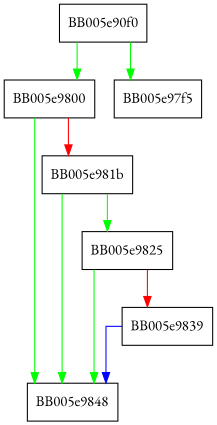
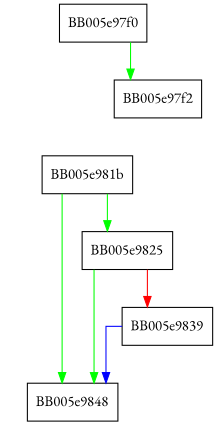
  digraph {
    fontname="EB Garamond"
    splines=ortho
    node [fontname="EB Garamond" shape=box]
    edge [color=green fontname="EB Garamond"]
-   BB005e97f0 [label=BB005e90f0]
-   BB005e9800
-   BB005e97f5
+   BB005e97f0
+   BB005e97f5 [label=BB005e97f2]
    BB005e9848
    BB005e981b
    BB005e9825
    BB005e9839
-   BB005e97f0 -> BB005e9800
    BB005e97f0 -> BB005e97f5
-   BB005e9800 -> BB005e9848
-   BB005e9800 -> BB005e981b [color=red]
    BB005e981b -> BB005e9848
    BB005e981b -> BB005e9825
    BB005e9825 -> BB005e9848
    BB005e9825 -> BB005e9839 [color=red]
    BB005e9839 -> BB005e9848 [color=blue]
  }
